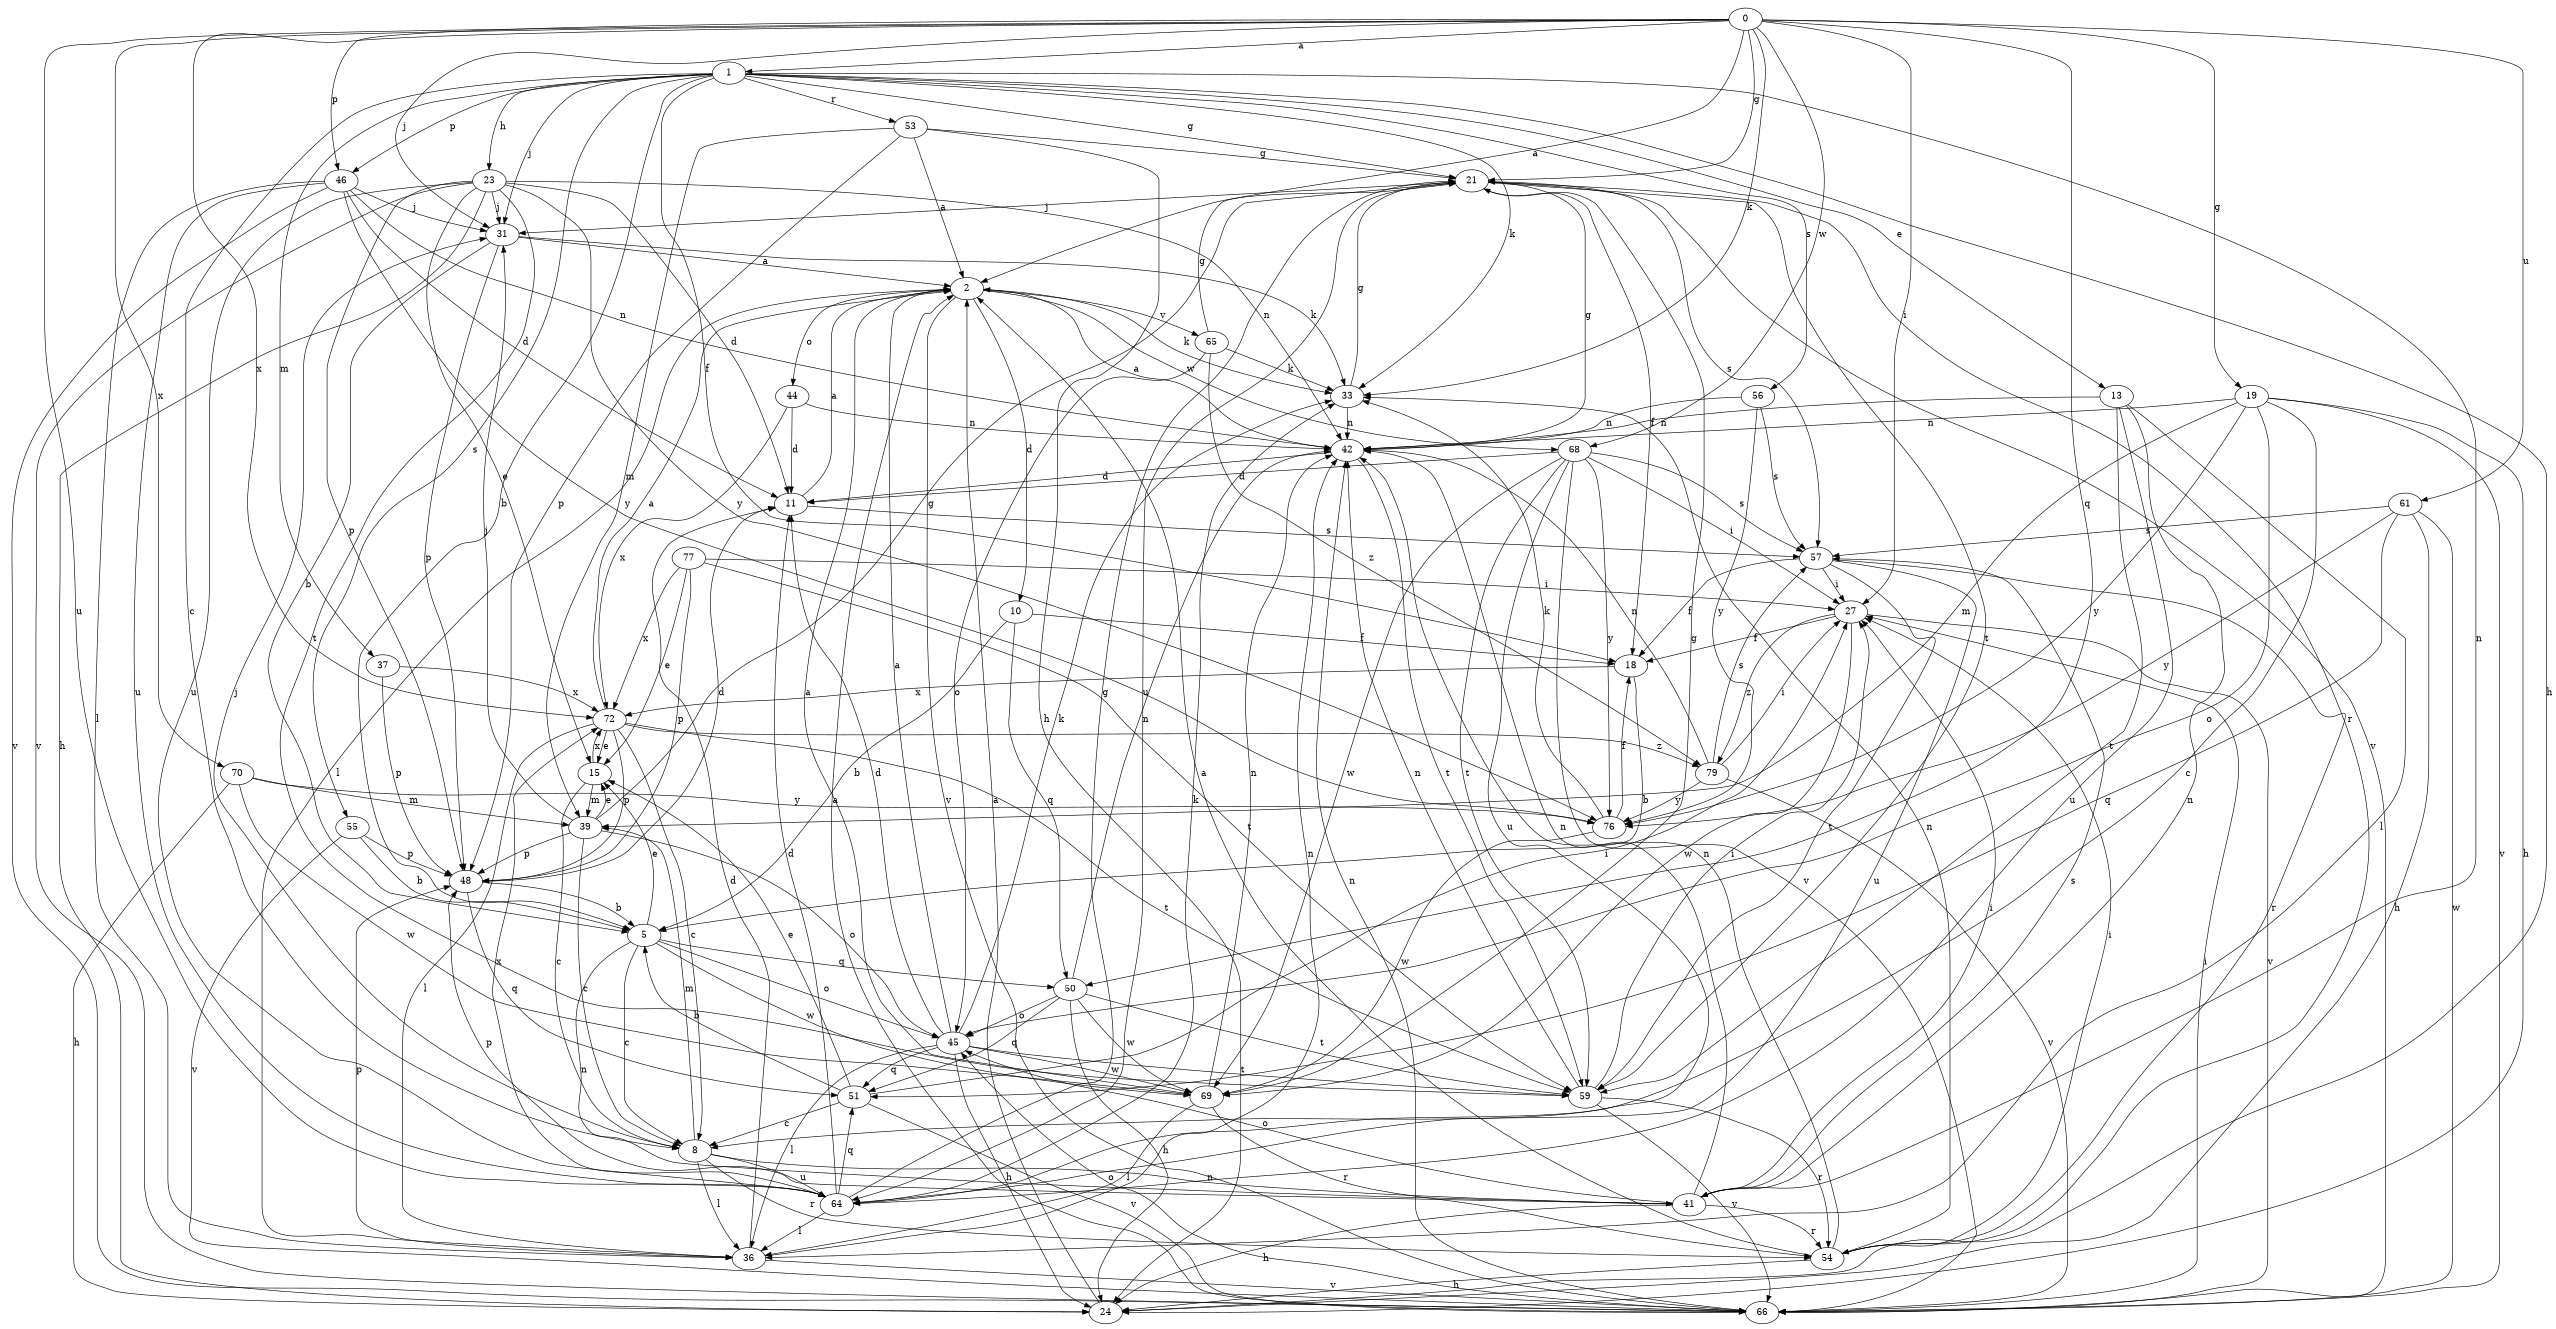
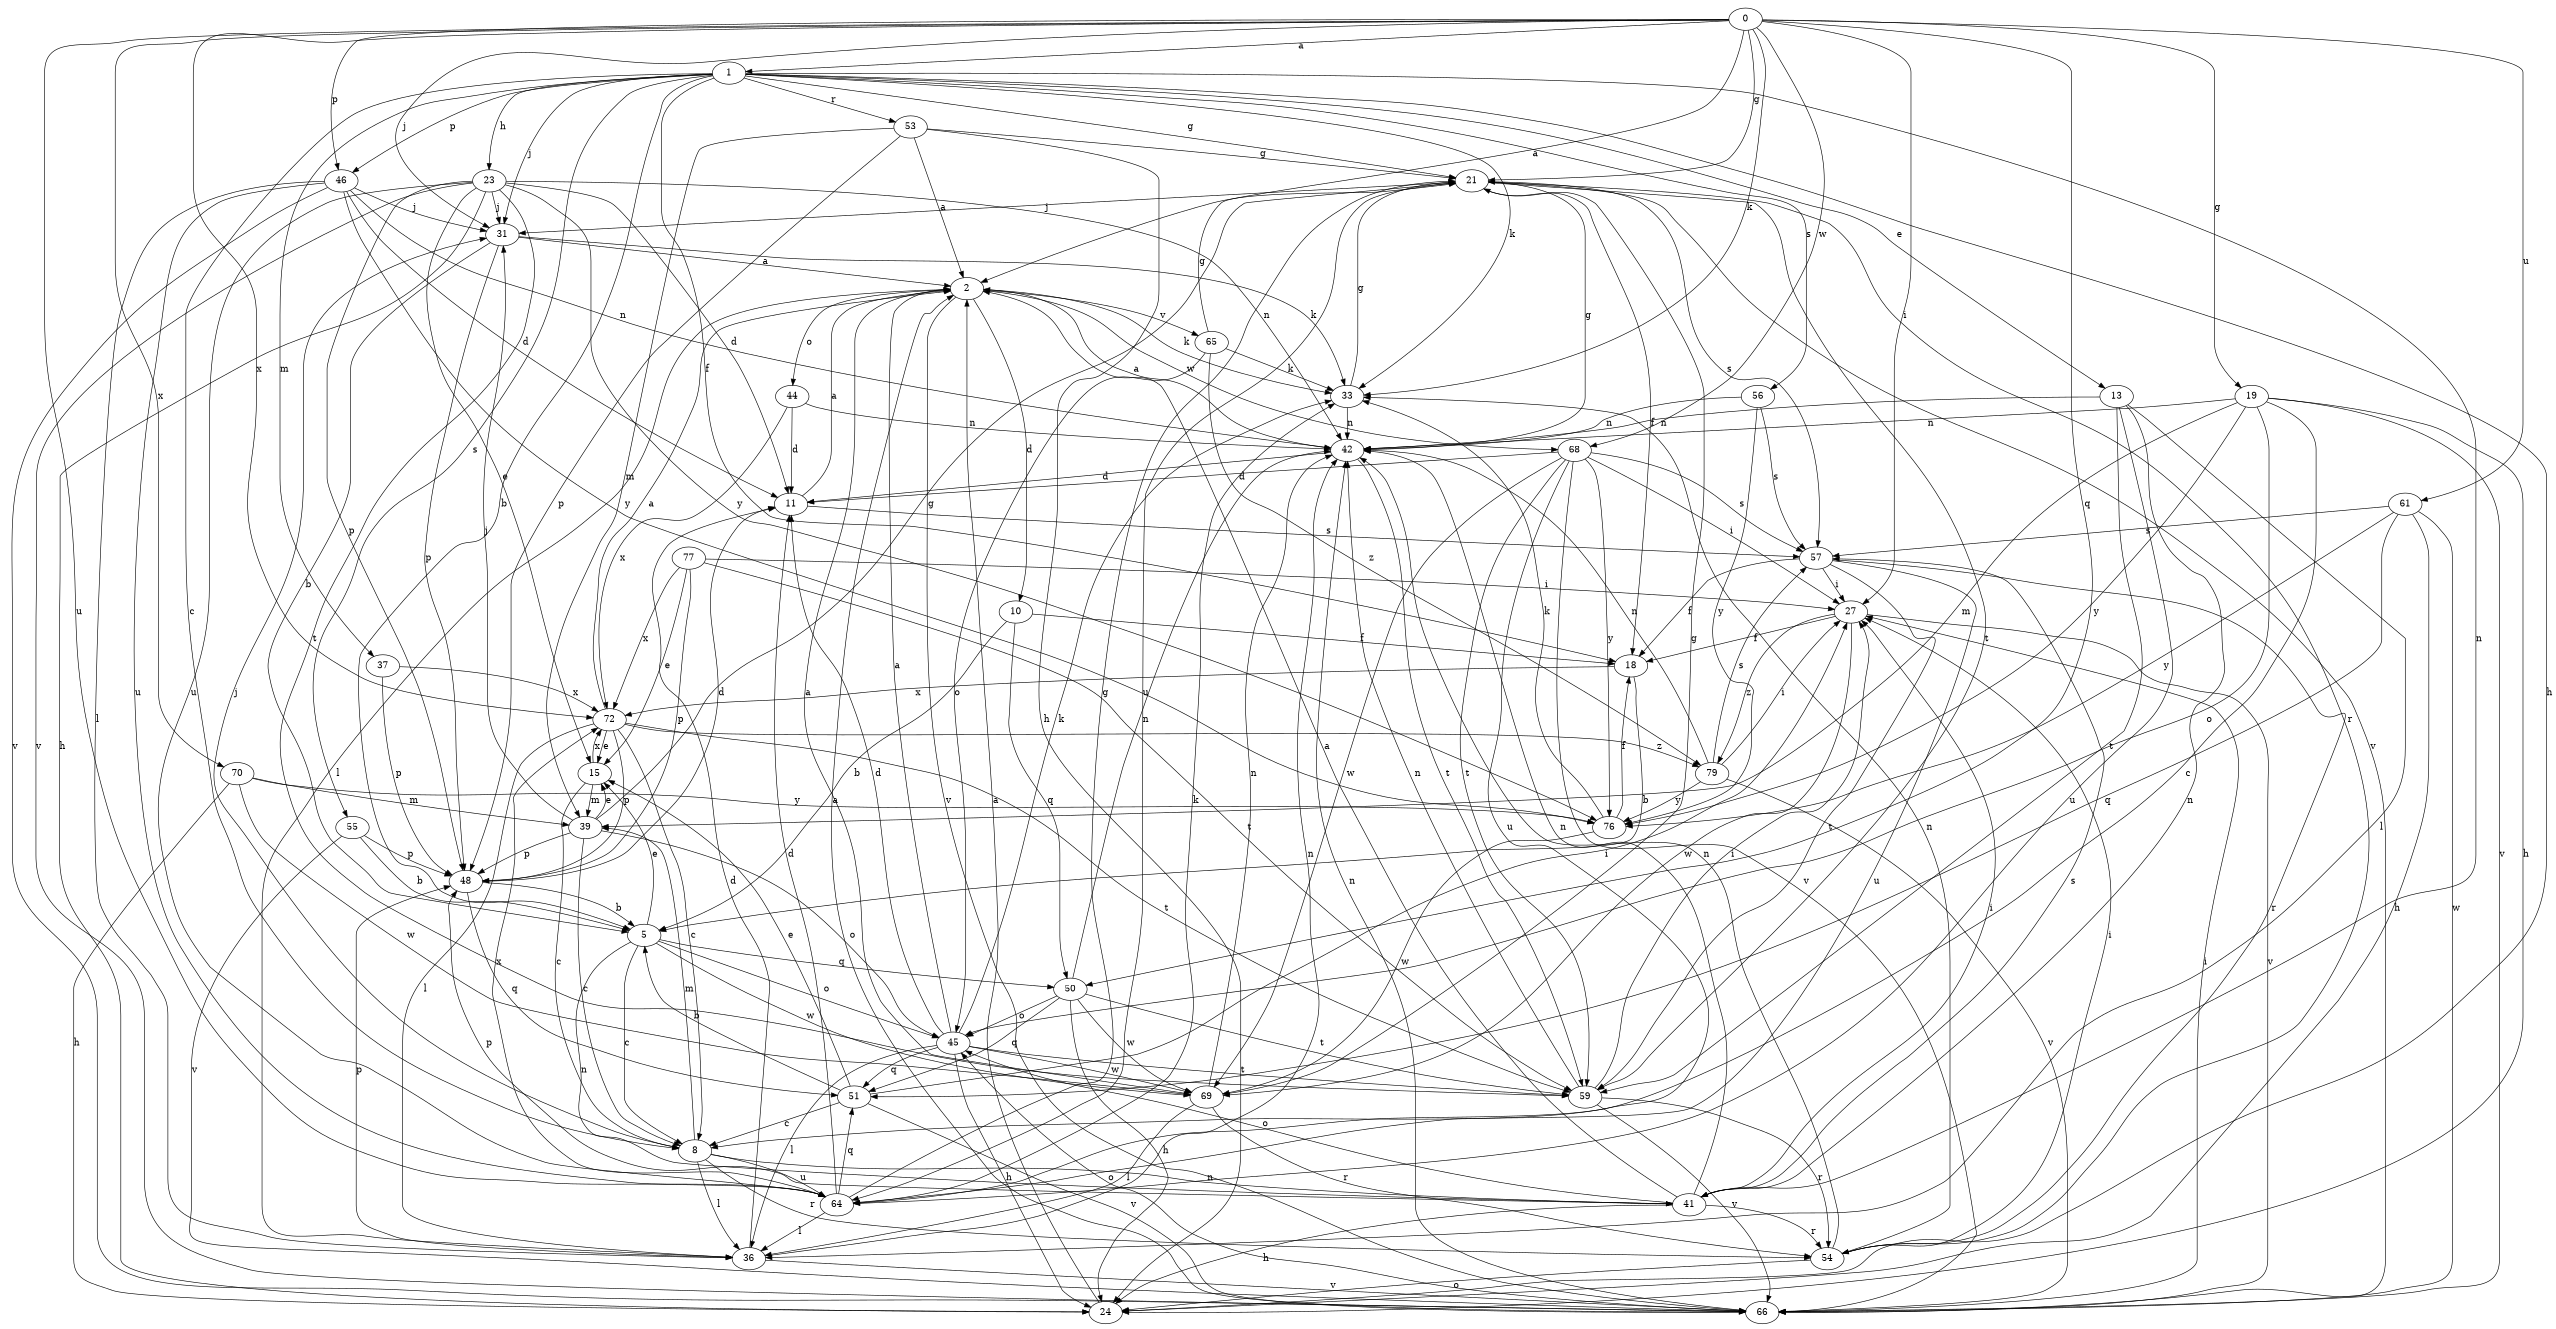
  strict digraph {
    0
    1
    2
    19
    21
    27
    31
    33
    46
    50
    61
    64
    68
    70
    72
    5
    8
    13
    18
    23
    24
    37
    41
    53
    55
    56
    10
    36
    44
    65
    66
    45
    39
    42
    76
    59
    54
    57
    69
    79
    48
    11
    51
    15
    77
    0 -> 1 [label=a]
    0 -> 2 [label=a]
    0 -> 19 [label=g]
    0 -> 21 [label=g]
    0 -> 27 [label=i]
    0 -> 31 [label=j]
    0 -> 33 [label=k]
    0 -> 46 [label=p]
    0 -> 50 [label=q]
    0 -> 61 [label=u]
    0 -> 64 [label=u]
    0 -> 68 [label=w]
    0 -> 70 [label=x]
    0 -> 72 [label=x]
    1 -> 21 [label=g]
    1 -> 31 [label=j]
    1 -> 33 [label=k]
    1 -> 46 [label=p]
    1 -> 5 [label=b]
    1 -> 8 [label=c]
    1 -> 13 [label=e]
    1 -> 18 [label=f]
    1 -> 23 [label=h]
    1 -> 24 [label=h]
    1 -> 37 [label=m]
    1 -> 41 [label=n]
    1 -> 53 [label=r]
    1 -> 55 [label=s]
    1 -> 56 [label=s]
    2 -> 33 [label=k]
    2 -> 68 [label=w]
    2 -> 10 [label=d]
    2 -> 36 [label=l]
    2 -> 44 [label=o]
    2 -> 65 [label=v]
    2 -> 66 [label=v]
    19 -> 8 [label=c]
    19 -> 24 [label=h]
    19 -> 66 [label=v]
    19 -> 45 [label=o]
    19 -> 39 [label=m]
    19 -> 42 [label=n]
    19 -> 76 [label=y]
    21 -> 31 [label=j]
    21 -> 64 [label=u]
    21 -> 18 [label=f]
    21 -> 66 [label=v]
    21 -> 59 [label=t]
    21 -> 54 [label=r]
    21 -> 57 [label=s]
    27 -> 18 [label=f]
    27 -> 66 [label=v]
    27 -> 69 [label=w]
    27 -> 79 [label=z]
    31 -> 2 [label=a]
    31 -> 33 [label=k]
    31 -> 5 [label=b]
    31 -> 48 [label=p]
    33 -> 21 [label=g]
    33 -> 42 [label=n]
    46 -> 31 [label=j]
    46 -> 64 [label=u]
    46 -> 36 [label=l]
    46 -> 66 [label=v]
    46 -> 42 [label=n]
    46 -> 76 [label=y]
    46 -> 11 [label=d]
    50 -> 24 [label=h]
    50 -> 45 [label=o]
    50 -> 42 [label=n]
    50 -> 59 [label=t]
    50 -> 69 [label=w]
    50 -> 51 [label=q]
    61 -> 24 [label=h]
    61 -> 66 [label=w]
    61 -> 76 [label=y]
    61 -> 57 [label=s]
    61 -> 51 [label=q]
    64 -> 21 [label=g]
    64 -> 33 [label=k]
    64 -> 72 [label=x]
    64 -> 36 [label=l]
    64 -> 11 [label=d]
    64 -> 51 [label=q]
    68 -> 27 [label=i]
    68 -> 64 [label=u]
    68 -> 66 [label=v]
    68 -> 76 [label=y]
    68 -> 59 [label=t]
    68 -> 57 [label=s]
    68 -> 69 [label=w]
    68 -> 11 [label=d]
    70 -> 24 [label=h]
    70 -> 39 [label=m]
    70 -> 76 [label=y]
    70 -> 69 [label=w]
    72 -> 2 [label=a]
    72 -> 8 [label=c]
    72 -> 36 [label=l]
    72 -> 59 [label=t]
    72 -> 79 [label=z]
    72 -> 48 [label=p]
    72 -> 15 [label=e]
    5 -> 50 [label=q]
    5 -> 8 [label=c]
    5 -> 41 [label=n]
    5 -> 45 [label=o]
    5 -> 69 [label=w]
    5 -> 15 [label=e]
    8 -> 31 [label=j]
    8 -> 64 [label=u]
    8 -> 41 [label=n]
    8 -> 36 [label=l]
    8 -> 39 [label=m]
    8 -> 54 [label=r]
    13 -> 64 [label=u]
    13 -> 41 [label=n]
    13 -> 36 [label=l]
    13 -> 42 [label=n]
    13 -> 59 [label=t]
    18 -> 72 [label=x]
    18 -> 5 [label=b]
    23 -> 31 [label=j]
    23 -> 64 [label=u]
    23 -> 24 [label=h]
    23 -> 66 [label=v]
    23 -> 42 [label=n]
    23 -> 76 [label=y]
    23 -> 59 [label=t]
    23 -> 48 [label=p]
    23 -> 11 [label=d]
    23 -> 15 [label=e]
    24 -> 2 [label=a]
    37 -> 72 [label=x]
    37 -> 48 [label=p]
    41 -> 27 [label=i]
    41 -> 24 [label=h]
    41 -> 45 [label=o]
    41 -> 42 [label=n]
    41 -> 54 [label=r]
    41 -> 57 [label=s]
    41 -> 48 [label=p]
    53 -> 2 [label=a]
    53 -> 21 [label=g]
    53 -> 24 [label=h]
    53 -> 39 [label=m]
    53 -> 48 [label=p]
    55 -> 5 [label=b]
    55 -> 66 [label=v]
    55 -> 48 [label=p]
    56 -> 42 [label=n]
    56 -> 76 [label=y]
    56 -> 57 [label=s]
    10 -> 50 [label=q]
    10 -> 5 [label=b]
    10 -> 18 [label=f]
    36 -> 66 [label=v]
    36 -> 42 [label=n]
    36 -> 48 [label=p]
    36 -> 11 [label=d]
    44 -> 72 [label=x]
    44 -> 42 [label=n]
    44 -> 11 [label=d]
    65 -> 21 [label=g]
    65 -> 33 [label=k]
    65 -> 45 [label=o]
    65 -> 79 [label=z]
    66 -> 2 [label=a]
    66 -> 27 [label=i]
    66 -> 45 [label=o]
    66 -> 42 [label=n]
    45 -> 2 [label=a]
    45 -> 33 [label=k]
    45 -> 24 [label=h]
    45 -> 36 [label=l]
    45 -> 59 [label=t]
    45 -> 69 [label=w]
    45 -> 11 [label=d]
    45 -> 51 [label=q]
    39 -> 21 [label=g]
    39 -> 31 [label=j]
    39 -> 8 [label=c]
    39 -> 45 [label=o]
    39 -> 48 [label=p]
    39 -> 15 [label=e]
    42 -> 2 [label=a]
    42 -> 21 [label=g]
    42 -> 59 [label=t]
    42 -> 11 [label=d]
    76 -> 33 [label=k]
    76 -> 18 [label=f]
    76 -> 69 [label=w]
    59 -> 27 [label=i]
    59 -> 66 [label=v]
    59 -> 42 [label=n]
    59 -> 54 [label=r]
-   54 -> 2 [label=a]
+   41 -> 2 [label=a]
    54 -> 27 [label=i]
    54 -> 33 [label=n]
-   54 -> 24 [label=h]
+   54 -> 24 [label=o]
    54 -> 42 [label=n]
    57 -> 27 [label=i]
    57 -> 64 [label=u]
    57 -> 18 [label=f]
    57 -> 59 [label=t]
    57 -> 54 [label=r]
    69 -> 2 [label=a]
    69 -> 21 [label=g]
    69 -> 36 [label=l]
    69 -> 42 [label=n]
    69 -> 54 [label=r]
    79 -> 27 [label=i]
    79 -> 66 [label=v]
    79 -> 42 [label=n]
    79 -> 76 [label=y]
    79 -> 57 [label=s]
    48 -> 5 [label=b]
    48 -> 11 [label=d]
    48 -> 51 [label=q]
    11 -> 2 [label=a]
    11 -> 57 [label=s]
    51 -> 27 [label=i]
    51 -> 5 [label=b]
    51 -> 8 [label=c]
    51 -> 66 [label=v]
    51 -> 15 [label=e]
    15 -> 72 [label=x]
    15 -> 8 [label=c]
    15 -> 39 [label=m]
    77 -> 27 [label=i]
    77 -> 72 [label=x]
    77 -> 59 [label=t]
    77 -> 48 [label=p]
    77 -> 15 [label=e]
  }
